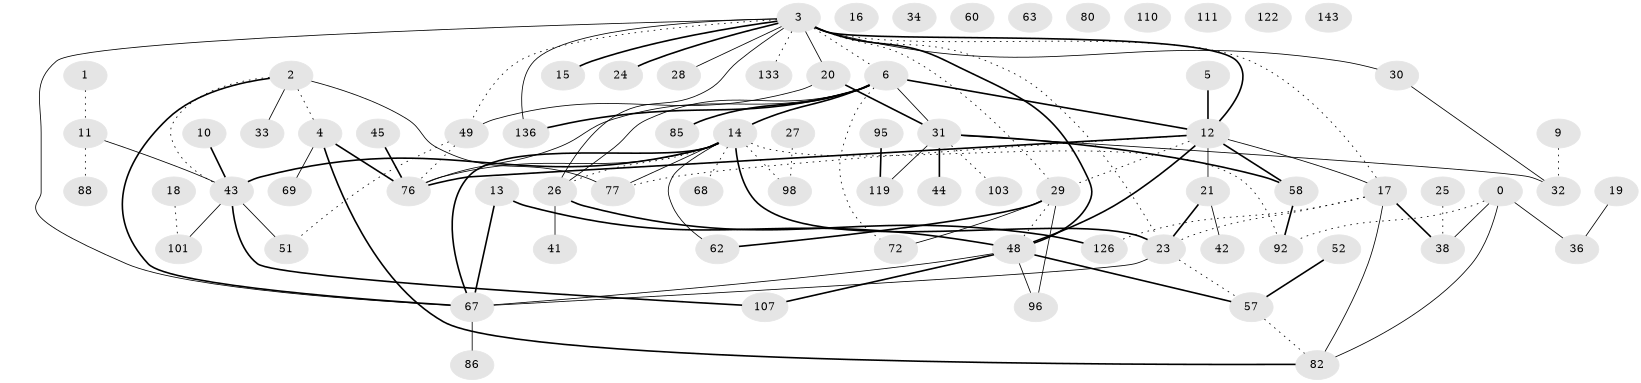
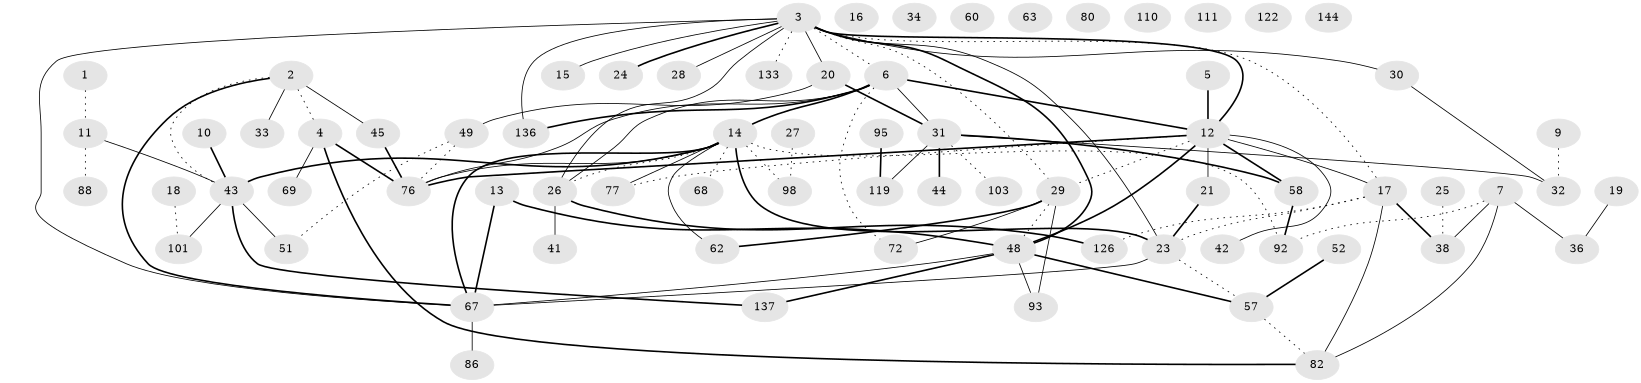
  graph {
    node [color=gray90 style=filled]
    edge [style=solid]
    11 [super="+75"]
    43 [super="+102"]
    88
    1
    2 [super="+8+79+46"]
    4 [super="+91"]
    33 [super="+127+87+70"]
    67 [super="+107+132+74"]
    77
    69 [super="+112"]
    76
    82 [super="+94"]
    12 [super="+123+135+140+66"]
    17 [super="+64"]
    29 [super="+114+83"]
    48 [super="+61"]
    21
    42
    58 [super="+124+121"]
    101
    51 [super="+65"]
-   137 [label=107]
+   137
    86
    3 [super="+10+37"]
    6 [super="+35+50"]
    15
    20 [super="+130+118+142"]
    23 [super="+89+73"]
    24 [super="+53"]
    26 [super="+141"]
    28
    30
    49 [super="+120"]
    133
    136 [super="+148"]
    14 [super="+22+47"]
    31 [super="+84"]
    72
-   85 [super="+106"]
    38 [super="+81+128"]
    126 [super="+145"]
    57 [super="+147"]
    41 [super="+117"]
    62
-   96
+   96 [label=93]
    32
    5
    92 [super="+108+116+97"]
    68 [super="+134"]
    98
    44
    103
    119 [super="+129"]
-   7 [super="+93" label=0]
+   7 [super="+93"]
    36
    9
    13
    16 [super="+100"]
    18 [super="+54"]
    19
    25
    27 [super="+144+55"]
    34
    n64 [label=10 super="+99"]
    45
    52
    60 [super="+71"]
    63
    80
    95
    110
    111
    122
-   143
+   143 [label=144]
    11 -- 43
    11 -- 88 [style=dotted]
    43 -- 101
    43 -- 51
    43 -- 137 [style=bold]
    1 -- 11 [style=dotted]
    2 -- 43 [style=dotted]
    2 -- 4 [style=dotted]
    2 -- 33
    2 -- 67 [style=bold]
-   2 -- 77
+   2 -- 45
    4 -- 69
    4 -- 76 [style=bold]
    4 -- 82 [style=bold]
    67 -- 86
    12 -- 77 [style=dotted]
    12 -- 76 [style=bold]
    12 -- 17
    12 -- 29 [style=dotted]
    12 -- 48 [style=bold]
    12 -- 21
-   21 -- 42
+   12 -- 42
    12 -- 58 [style=bold]
    17 -- 82
    17 -- 23 [style=dotted]
    17 -- 38 [style=bold]
    17 -- 126 [style=dotted]
    29 -- 48 [style=dotted]
    29 -- 72
    29 -- 62 [style=bold]
    29 -- 96
    48 -- 67
    48 -- 137 [style=bold]
    48 -- 57 [style=bold]
    48 -- 96
    21 -- 23 [style=bold]
    58 -- 92 [style=bold]
    3 -- 67
    3 -- 12 [style=bold]
    3 -- 17 [style=dotted]
    3 -- 29 [style=dotted]
    3 -- 48 [style=bold]
    3 -- 6 [style=dotted]
-   3 -- 15 [style=bold]
+   3 -- 15
    3 -- 20
-   3 -- 23 [style=dotted weight=2]
+   3 -- 23 [weight=2]
    3 -- 24 [style=bold]
    3 -- 26
    3 -- 28
    3 -- 30
-   3 -- 49 [style=dotted]
    3 -- 133 [style=dotted]
    3 -- 136 [weight=2]
    6 -- 76
    6 -- 12 [style=bold weight=2]
    6 -- 26
    6 -- 136 [style=bold]
    6 -- 14 [style=bold]
    6 -- 31
    6 -- 72 [style=dotted]
-   6 -- 85 [style=bold]
    20 -- 49
    20 -- 31 [style=bold]
    23 -- 67
    23 -- 57 [style=dotted]
    26 -- 126 [style=bold]
    26 -- 41
    30 -- 32
    49 -- 76 [style=dotted]
    49 -- 51 [style=dotted]
    14 -- 43 [style=bold]
    14 -- 67 [style=bold]
    14 -- 77
    14 -- 76
    14 -- 23 [style=bold]
    14 -- 26 [style=dotted]
    14 -- 62
    14 -- 92 [style=dotted]
    14 -- 68 [style=dotted]
    14 -- 98 [style=dotted]
    31 -- 58 [style=bold]
    31 -- 32
    31 -- 44 [style=bold]
    31 -- 103 [style=dotted]
    31 -- 119
    57 -- 82 [style=dotted]
    5 -- 12 [style=bold]
    7 -- 82
    7 -- 38
    7 -- 92 [style=dotted]
    7 -- 36
    9 -- 32 [style=dotted]
    13 -- 67 [style=bold]
    13 -- 48 [style=bold]
    18 -- 101 [style=dotted]
    19 -- 36
    25 -- 38 [style=dotted]
    27 -- 98 [style=dotted]
    n64 -- 43 [style=bold]
    45 -- 76 [style=bold]
    52 -- 57 [style=bold]
    95 -- 119 [style=bold]
  }
